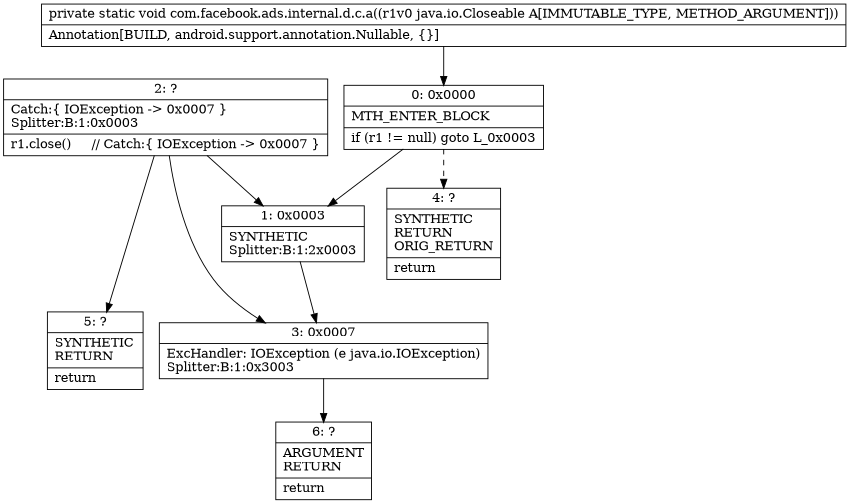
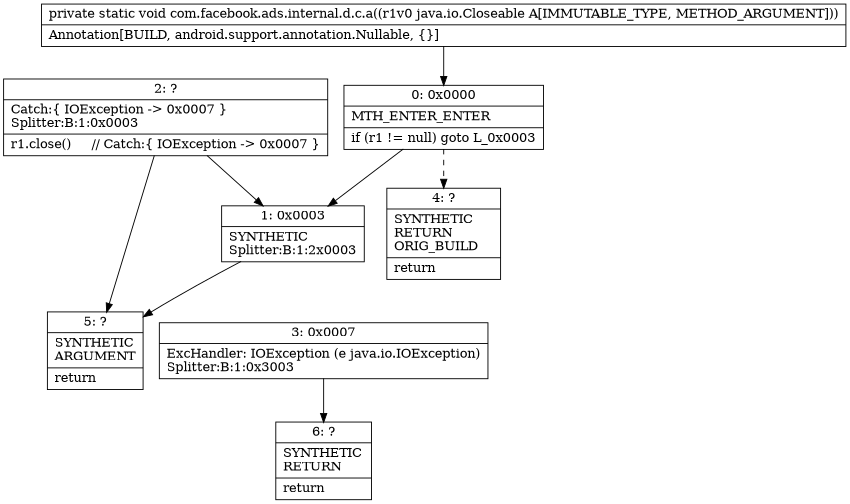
  digraph {
    node [shape=record]
-   n1 [label="{0\:\ 0x0000|MTH_ENTER_BLOCK\l|if (r1 != null) goto L_0x0003\l}"]
+   n1 [label="{0\:\ 0x0000|MTH_ENTER_ENTER\l|if (r1 != null) goto L_0x0003\l}"]
    n2 [label="{1\:\ 0x0003|SYNTHETIC\lSplitter:B:1:2x0003\l}"]
-   n3 [label="{4\:\ ?|SYNTHETIC\lRETURN\lORIG_RETURN\l|return\l}"]
+   n3 [label="{4\:\ ?|SYNTHETIC\lRETURN\lORIG_BUILD\l|return\l}"]
    n4 [label="{3\:\ 0x0007|ExcHandler: IOException (e java.io.IOException)\lSplitter:B:1:0x3003\l}"]
    n5 [label="{2\:\ ?|Catch:\{ IOException \-\> 0x0007 \}\lSplitter:B:1:0x0003\l|r1.close()     \/\/ Catch:\{ IOException \-\> 0x0007 \}\l}"]
-   n6 [label="{5\:\ ?|SYNTHETIC\lRETURN\l|return\l}"]
-   n7 [label="{6\:\ ?|ARGUMENT\lRETURN\l|return\l}"]
+   n6 [label="{5\:\ ?|SYNTHETIC\lARGUMENT\l|return\l}"]
+   n7 [label="{6\:\ ?|SYNTHETIC\lRETURN\l|return\l}"]
    n8 [label="{private static void com.facebook.ads.internal.d.c.a((r1v0 java.io.Closeable A[IMMUTABLE_TYPE, METHOD_ARGUMENT]))  | Annotation[BUILD, android.support.annotation.Nullable, \{\}]\l}"]
    n1 -> n2
    n1 -> n3 [style=dashed]
-   n2 -> n4
+   n2 -> n6
    n4 -> n7
    n5 -> n2
-   n5 -> n4
    n5 -> n6
    n8 -> n1
  }
